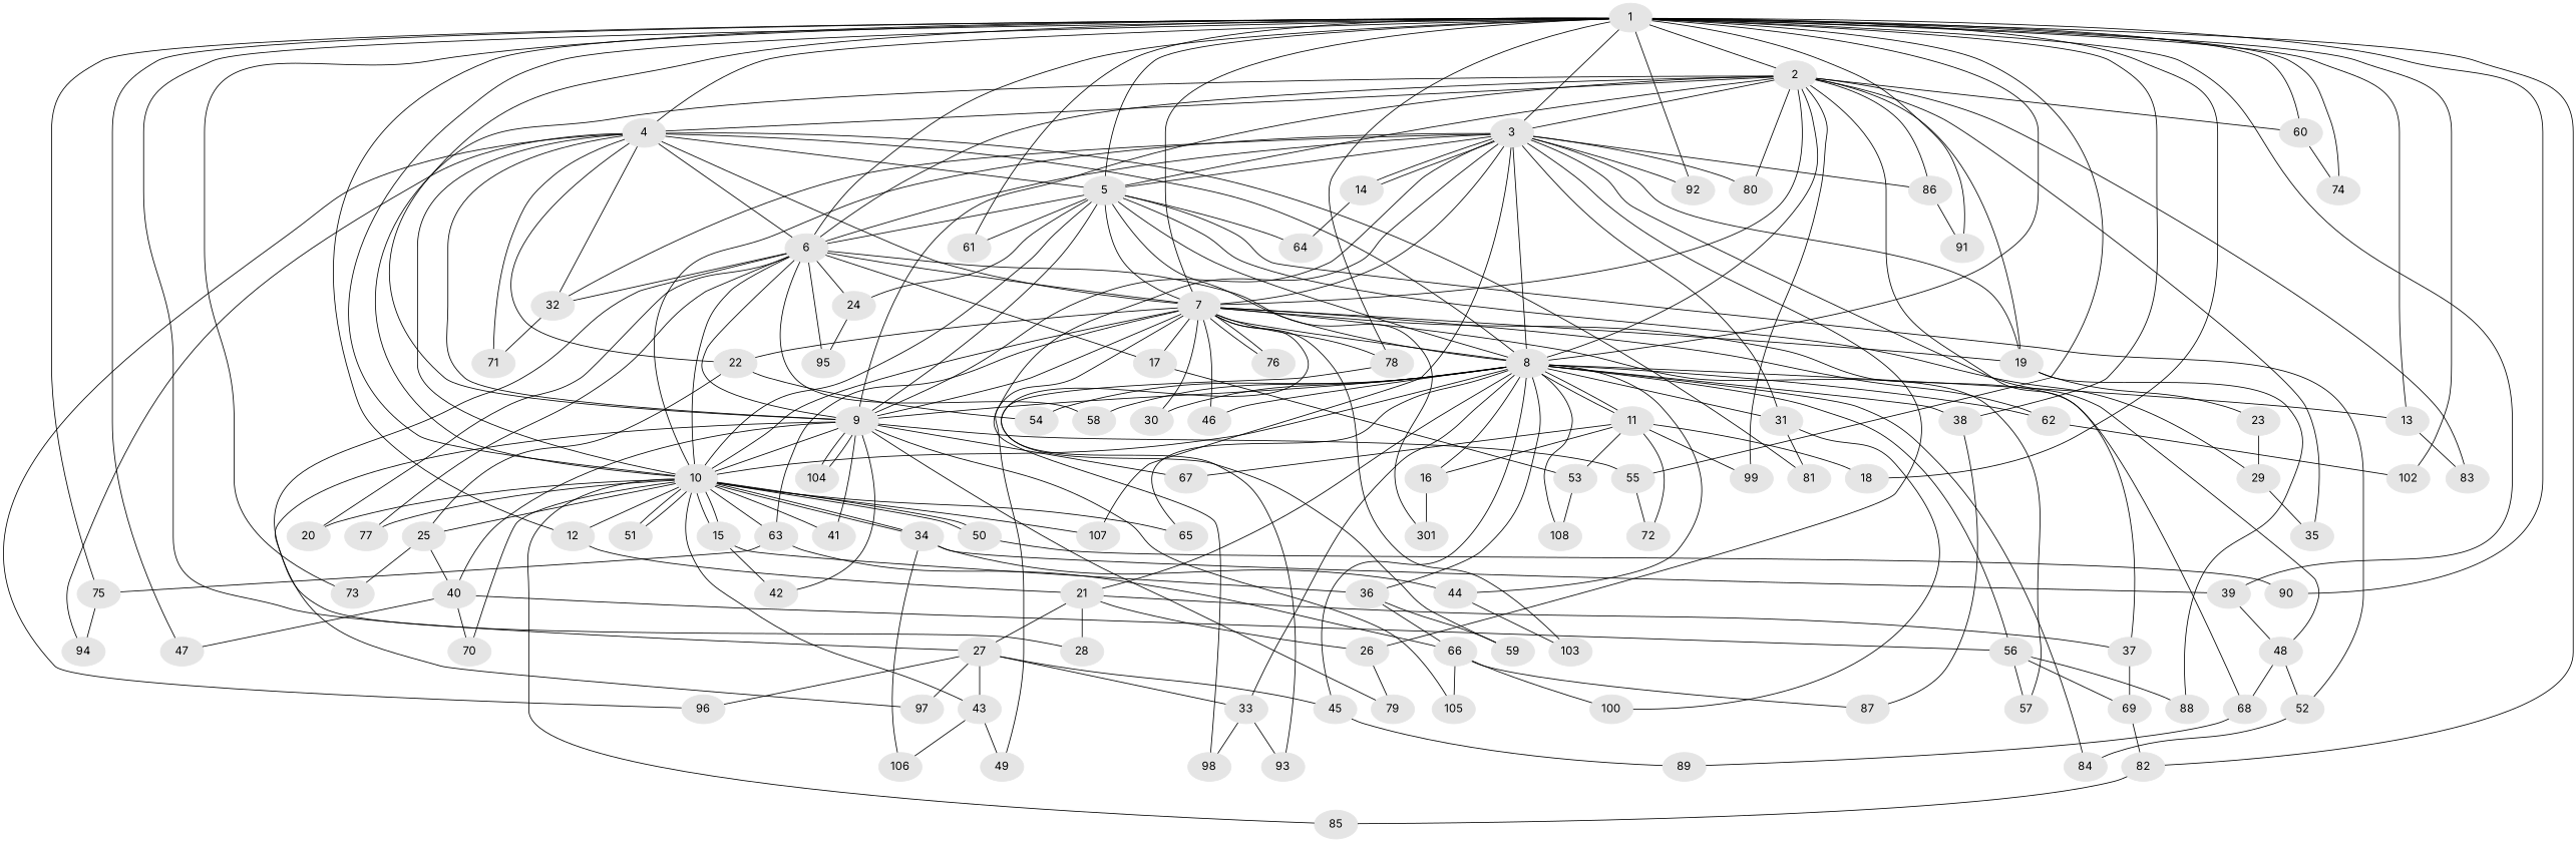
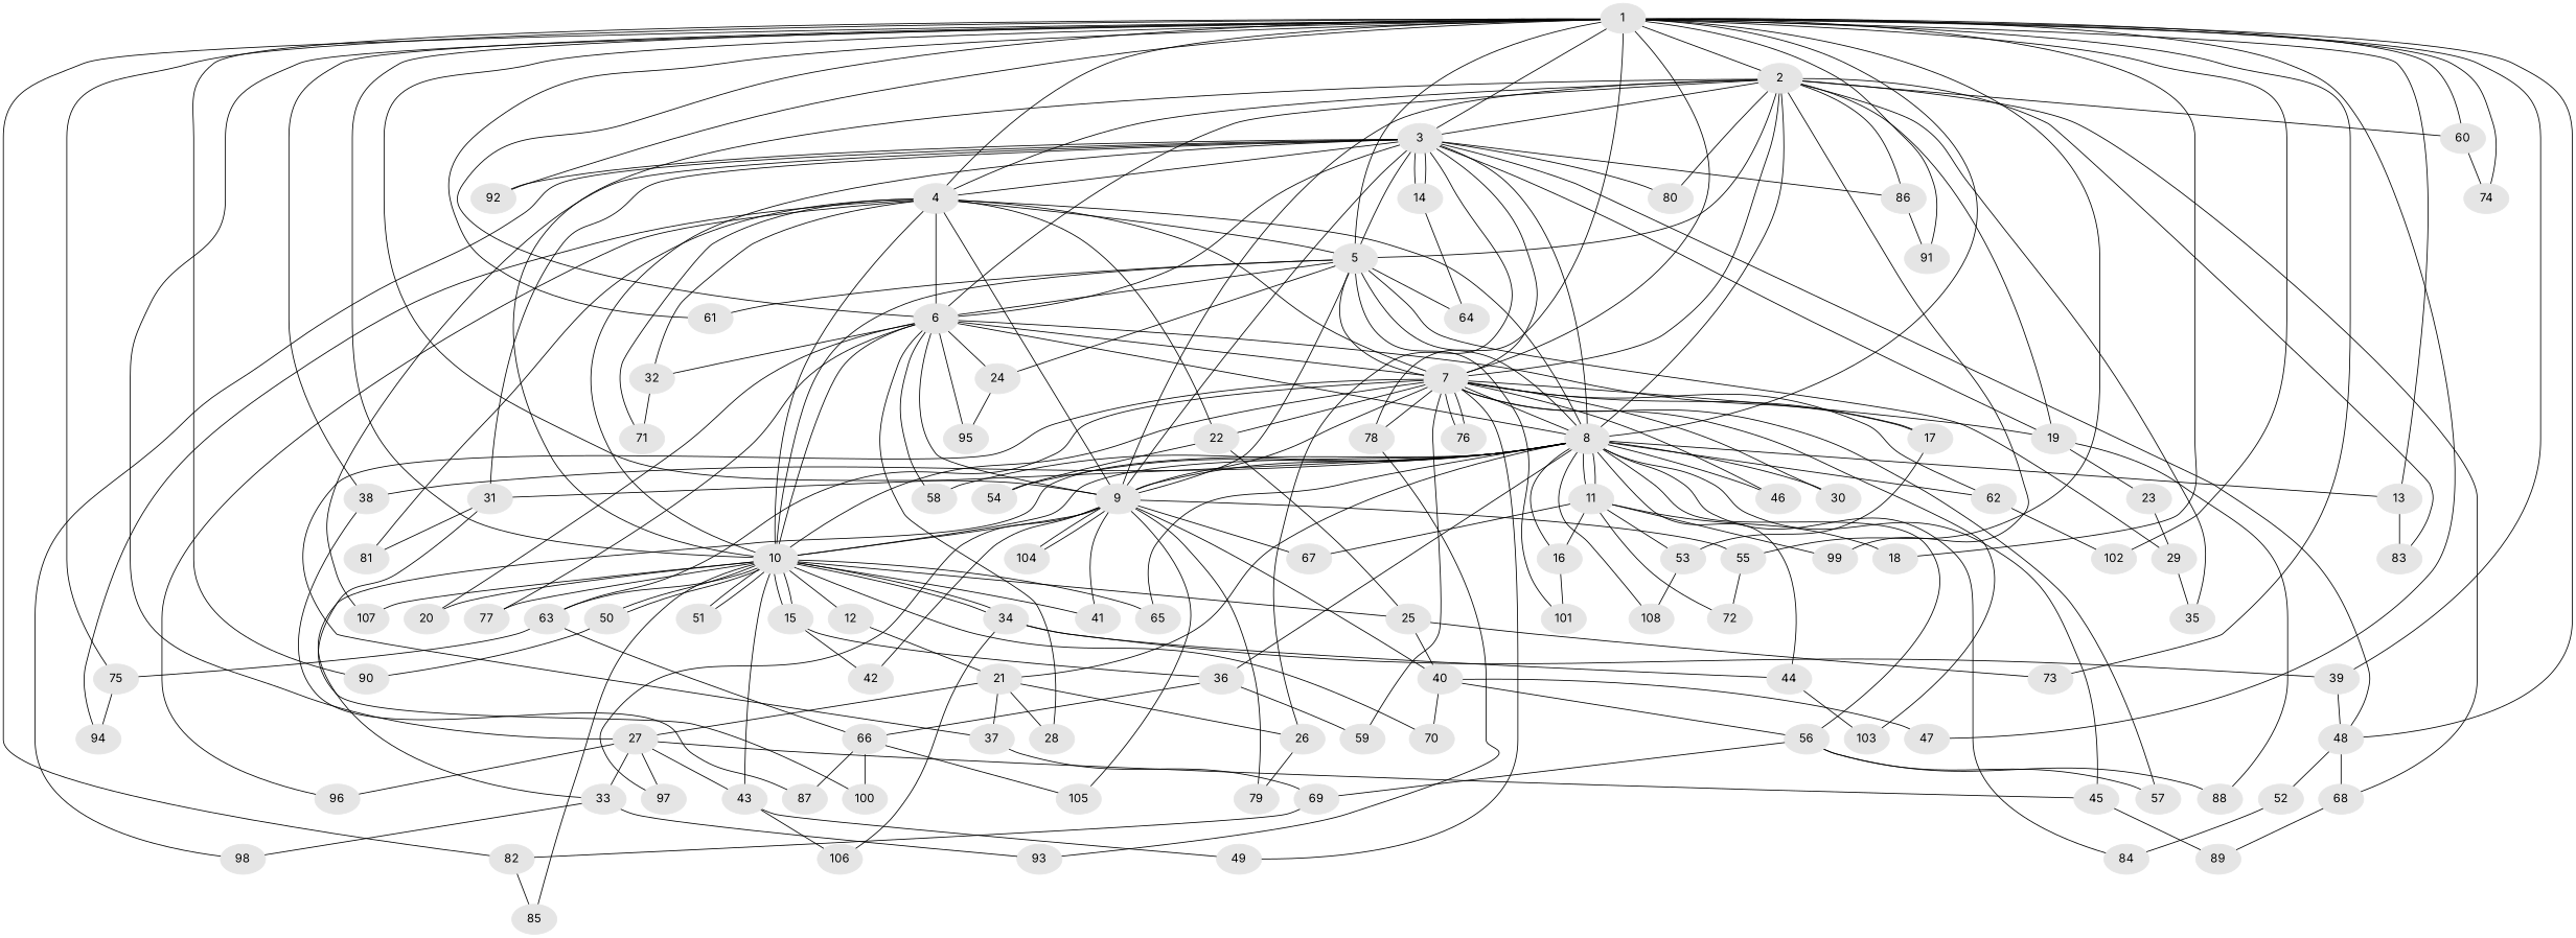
  graph {
    fontname=Inter
    node [color=gray90 fontname=Inter style=filled]
    edge [fontname=Inter]
    1
    2
    3
    4
    5
    6
    7
    8
    9
    10
    12
    13
    18
    27
    38
    39
    47
    55
    60
    61
    73
    74
    75
    78
    82
    90
    91
    92
    102
    19
    35
    68
    80
    83
    86
    99
    14
    26
    31
    48
    98
    107
    22
    32
    71
    81
    94
    96
    24
    29
    52
    64
-   101 [label=301]
+   101
    17
    20
    28
    58
    77
    95
    30
    37
    46
    49
    57
    59
    62
    63
    76
    103
    11
    16
    21
    33
    36
    44
    45
    54
    56
    65
    84
    108
    40
    41
    42
    67
    79
    97
    104
    105
    15
    25
    34
    43
    50
    51
    70
    85
    87
    72
    93
    23
    88
    89
    100
    53
    69
    66
    106
    1 -- 2
    1 -- 3
    1 -- 4
    1 -- 5
    1 -- 6
    1 -- 7
    1 -- 8
    1 -- 9
    1 -- 10
-   1 -- 12
+   1 -- 48
    1 -- 13
    1 -- 18
    1 -- 27
    1 -- 38
    1 -- 39
    1 -- 47
    1 -- 55
    1 -- 60
    1 -- 61
    1 -- 73
    1 -- 74
    1 -- 75
    1 -- 78
    1 -- 82
    1 -- 90
    1 -- 91
    1 -- 92
    1 -- 102
    2 -- 3
    2 -- 4
    2 -- 5
    2 -- 6
    2 -- 7
    2 -- 8
    2 -- 9
    2 -- 10
    2 -- 60
    2 -- 19
    2 -- 35
    2 -- 68
    2 -- 80
    2 -- 83
    2 -- 86
    2 -- 99
-   3 -- 32
+   3 -- 4
    3 -- 5
    3 -- 6
    3 -- 7
    3 -- 8
    3 -- 9
    3 -- 10
    3 -- 92
    3 -- 19
    3 -- 80
    3 -- 86
    3 -- 14
    3 -- 14
    3 -- 26
    3 -- 31
    3 -- 48
    3 -- 98
    3 -- 107
    4 -- 5
    4 -- 6
    4 -- 7
    4 -- 8
    4 -- 9
    4 -- 10
    4 -- 22
    4 -- 32
    4 -- 71
    4 -- 81
    4 -- 94
    4 -- 96
    5 -- 6
    5 -- 7
    5 -- 8
    5 -- 9
    5 -- 10
    5 -- 61
    5 -- 24
    5 -- 29
-   5 -- 52
    5 -- 64
    5 -- 101
    6 -- 7
    6 -- 8
    6 -- 9
    6 -- 10
    6 -- 32
    6 -- 24
    6 -- 17
    6 -- 20
    6 -- 28
    6 -- 58
    6 -- 77
    6 -- 95
    7 -- 8
    7 -- 9
    7 -- 10
    7 -- 78
    7 -- 19
    7 -- 22
    7 -- 17
    7 -- 30
    7 -- 37
    7 -- 46
    7 -- 49
    7 -- 57
    7 -- 59
    7 -- 62
    7 -- 63
    7 -- 76
    7 -- 76
    7 -- 103
    8 -- 9
    8 -- 10
    8 -- 13
    8 -- 38
    8 -- 31
    8 -- 58
    8 -- 30
    8 -- 46
    8 -- 62
    8 -- 11
    8 -- 11
    8 -- 16
    8 -- 21
    8 -- 33
    8 -- 36
    8 -- 44
    8 -- 45
    8 -- 54
    8 -- 56
    8 -- 65
    8 -- 84
    8 -- 108
    9 -- 10
    9 -- 55
    9 -- 40
    9 -- 41
    9 -- 42
    9 -- 67
    9 -- 79
    9 -- 97
    9 -- 104
    9 -- 104
    9 -- 105
    10 -- 12
    10 -- 107
    10 -- 20
    10 -- 77
    10 -- 63
    10 -- 65
    10 -- 41
    10 -- 15
    10 -- 15
    10 -- 25
    10 -- 34
    10 -- 34
    10 -- 43
    10 -- 50
    10 -- 50
    10 -- 51
    10 -- 51
    10 -- 70
    10 -- 85
    12 -- 21
    13 -- 83
    27 -- 96
    27 -- 33
    27 -- 45
    27 -- 97
    27 -- 43
    38 -- 87
    39 -- 48
    55 -- 72
    60 -- 74
    75 -- 94
    78 -- 93
    82 -- 85
    19 -- 23
    19 -- 88
    68 -- 89
    86 -- 91
    14 -- 64
    26 -- 79
    31 -- 81
    31 -- 100
    48 -- 68
    48 -- 52
    22 -- 54
    22 -- 25
    32 -- 71
    24 -- 95
    29 -- 35
    52 -- 84
    17 -- 53
    37 -- 69
    62 -- 102
    63 -- 75
    63 -- 66
    11 -- 18
    11 -- 99
    11 -- 16
    11 -- 67
    11 -- 72
    11 -- 53
    16 -- 101
    21 -- 27
    21 -- 26
    21 -- 28
    21 -- 37
    33 -- 98
    33 -- 93
    36 -- 59
    36 -- 66
    44 -- 103
    45 -- 89
    56 -- 57
    56 -- 88
    56 -- 69
    40 -- 47
    40 -- 56
    40 -- 70
    15 -- 36
    15 -- 42
    25 -- 73
    25 -- 40
    34 -- 39
    34 -- 44
    34 -- 106
    43 -- 49
    43 -- 106
    50 -- 90
    23 -- 29
    53 -- 108
    69 -- 82
    66 -- 105
    66 -- 87
    66 -- 100
  }
